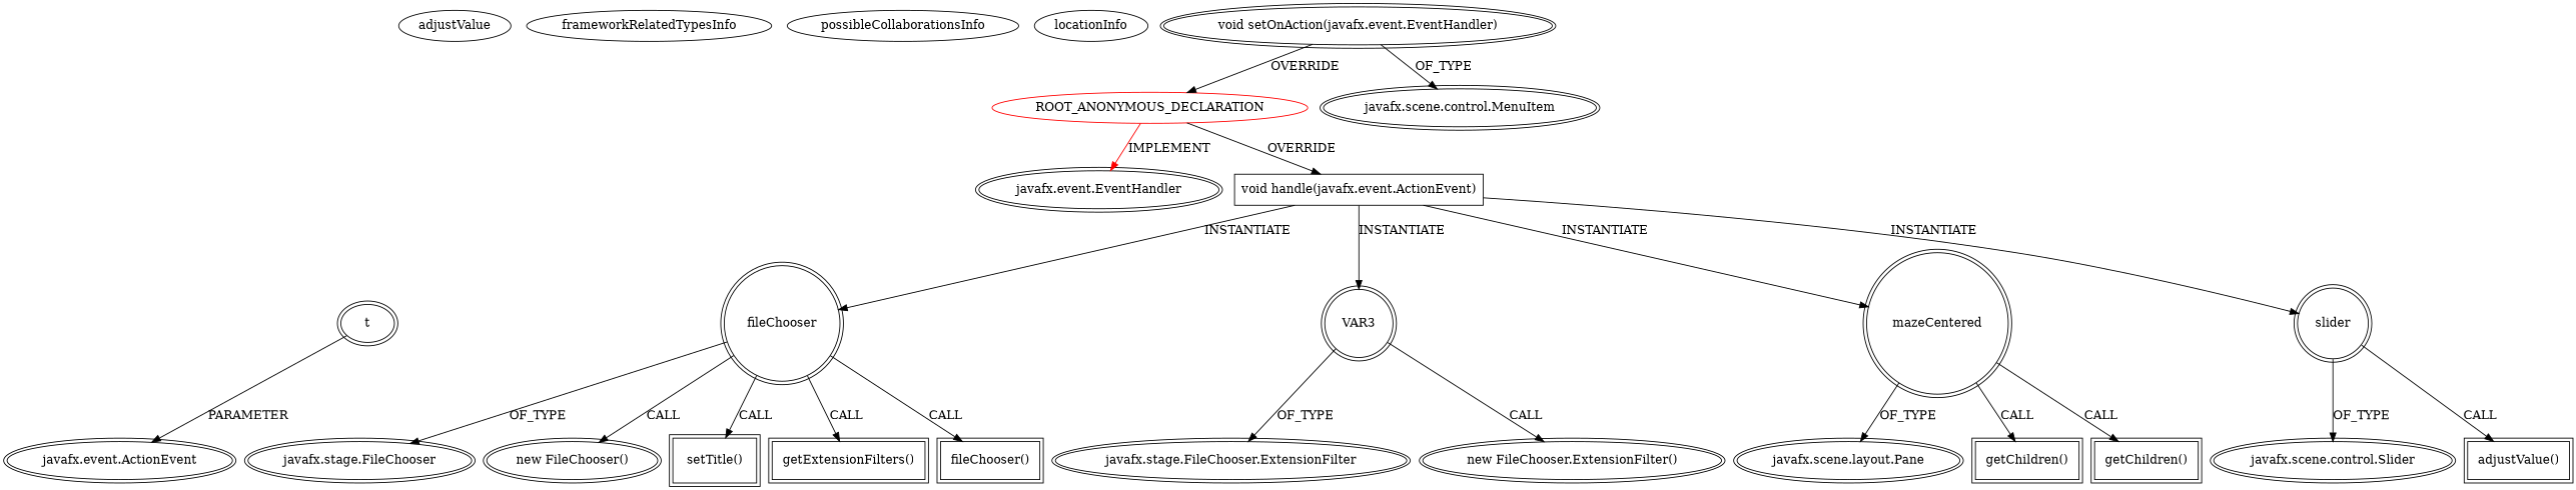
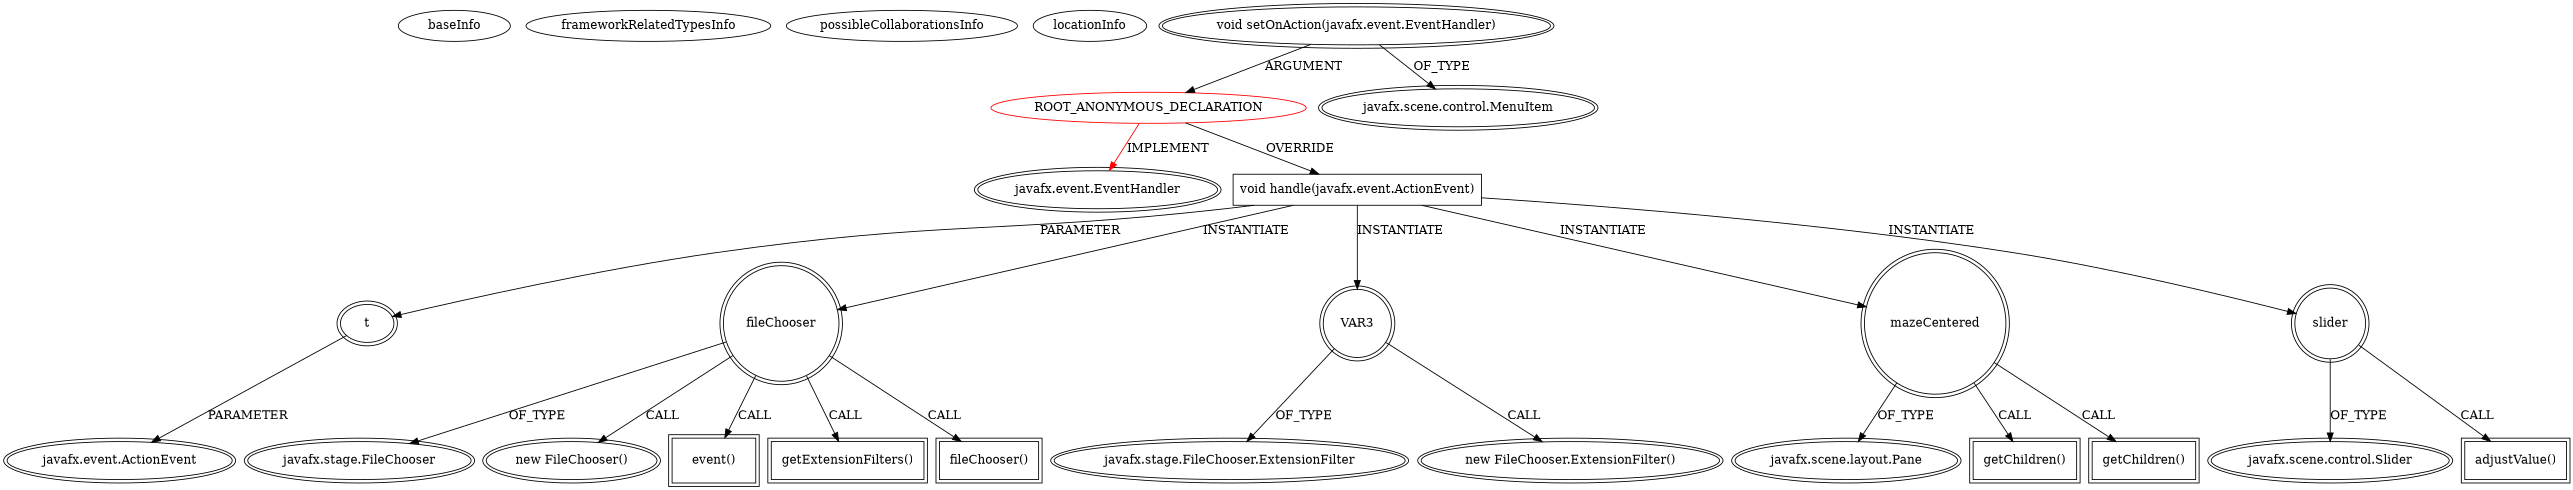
  digraph {
    node [isFrameworkType=true vertexType=FRAMEWORK_CLASS_TYPE peripheries=2]
-   baseInfo [category=extension_graph graphId=1026 isAnonymous=true possibleRelation=false label=adjustValue isFrameworkType="" vertexType="" peripheries=""]
+   baseInfo [category=extension_graph graphId=1026 isAnonymous=true possibleRelation=false isFrameworkType="" vertexType="" peripheries=""]
    frameworkRelatedTypesInfo [0="javafx.event.EventHandler" isFrameworkType="" vertexType="" peripheries=""]
    possibleCollaborationsInfo [isFrameworkType="" vertexType="" peripheries=""]
    locationInfo [contextSignature="void start(javafx.stage.Stage)" filePath="/NukeName-MazeFramework/MazeFramework-master/MazeFramework/src/mazeframework/MazeFramework.java" graphId=1026 projectName="NukeName-MazeFramework" isFrameworkType="" vertexType="" peripheries=""]
    n5 [color=red isFrameworkType=false label=ROOT_ANONYMOUS_DECLARATION vertexType=ROOT_ANONYMOUS_DECLARATION peripheries=""]
    n6 [label="javafx.event.EventHandler" vertexType=FRAMEWORK_INTERFACE_TYPE]
    n7 [isFrameworkType=false label="void handle(javafx.event.ActionEvent)" shape=box vertexType=OVERRIDING_METHOD_DECLARATION peripheries=""]
    n8 [label=t vertexType=PARAMETER_DECLARATION]
    n9 [label=fileChooser shape=circle vertexType=VARIABLE_EXPRESION]
    n10 [label=VAR3 shape=circle vertexType=VARIABLE_EXPRESION]
    n11 [label=mazeCentered shape=circle vertexType=VARIABLE_EXPRESION]
    n12 [label=slider shape=circle vertexType=VARIABLE_EXPRESION]
    n13 [label="void setOnAction(javafx.event.EventHandler)" vertexType=OUTSIDE_CALL]
    n14 [label="javafx.scene.control.MenuItem"]
    n15 [label="javafx.event.ActionEvent"]
    n16 [label="javafx.stage.FileChooser"]
    n17 [label="new FileChooser()" vertexType=CONSTRUCTOR_CALL]
-   n18 [label="setTitle()" shape=box vertexType=INSIDE_CALL]
+   n18 [label="event()" shape=box vertexType=INSIDE_CALL]
    n19 [label="getExtensionFilters()" shape=box vertexType=INSIDE_CALL]
    n20 [label="fileChooser()" shape=box vertexType=INSIDE_CALL]
    n21 [label="javafx.stage.FileChooser.ExtensionFilter"]
    n22 [label="new FileChooser.ExtensionFilter()" vertexType=CONSTRUCTOR_CALL]
    n23 [label="javafx.scene.layout.Pane"]
    n24 [label="getChildren()" shape=box vertexType=INSIDE_CALL]
    n25 [label="getChildren()" shape=box vertexType=INSIDE_CALL]
    n26 [label="javafx.scene.control.Slider"]
    n27 [label="adjustValue()" shape=box vertexType=INSIDE_CALL]
    n5 -> n6 [color=red label=IMPLEMENT]
    n5 -> n7 [label=OVERRIDE]
+   n7 -> n8 [label=PARAMETER]
    n7 -> n9 [label=INSTANTIATE]
    n7 -> n10 [label=INSTANTIATE]
    n7 -> n11 [label=INSTANTIATE]
    n7 -> n12 [label=INSTANTIATE]
    n8 -> n15 [label=PARAMETER]
    n9 -> n16 [label=OF_TYPE]
    n9 -> n17 [label=CALL]
    n9 -> n18 [label=CALL]
    n9 -> n19 [label=CALL]
    n9 -> n20 [label=CALL]
    n10 -> n21 [label=OF_TYPE]
    n10 -> n22 [label=CALL]
    n11 -> n23 [label=OF_TYPE]
    n11 -> n24 [label=CALL]
    n11 -> n25 [label=CALL]
    n12 -> n26 [label=OF_TYPE]
    n12 -> n27 [label=CALL]
-   n13 -> n5 [label=OVERRIDE]
+   n13 -> n5 [label=ARGUMENT]
    n13 -> n14 [label=OF_TYPE]
  }
